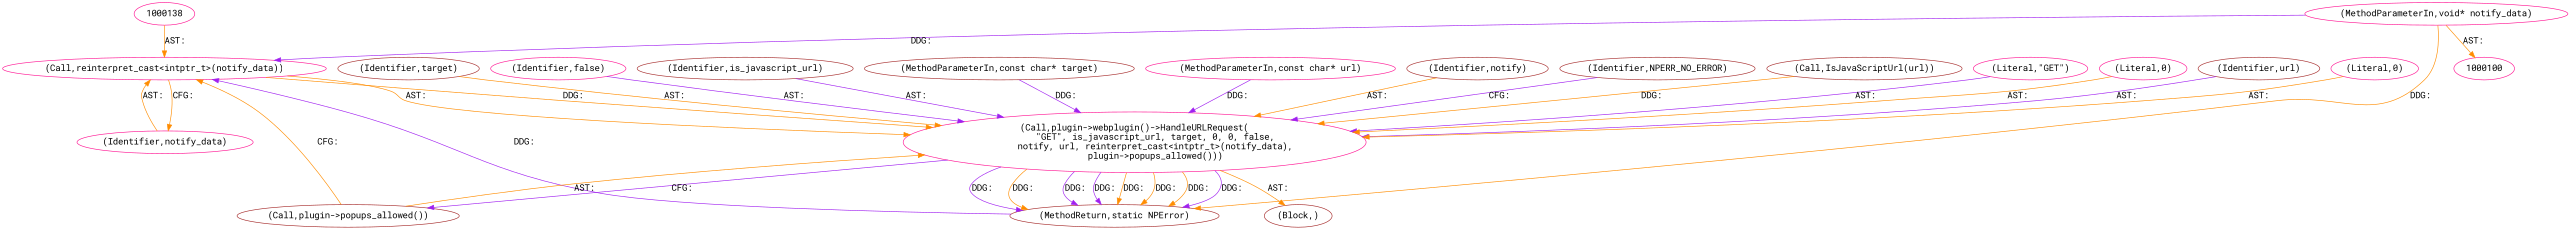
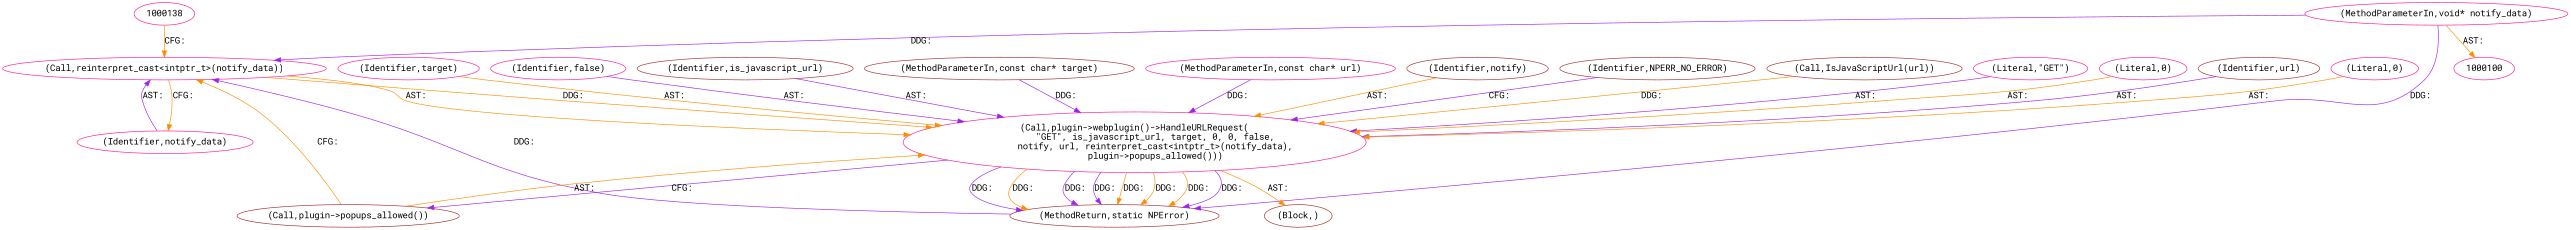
  digraph {
    fontname="Roboto Mono"
    node [color=deeppink fontname="Roboto Mono"]
    edge [color=darkorange fontname="Roboto Mono"]
    n1 [label="(MethodParameterIn,void* notify_data)"]
    n2 [label="(Call,reinterpret_cast<intptr_t>(notify_data))"]
    n3 [color=brown label="(MethodReturn,static NPError)"]
    1000100
    n5 [label="(Call,plugin->webplugin()->HandleURLRequest(\n        \"GET\", is_javascript_url, target, 0, 0, false,\n        notify, url, reinterpret_cast<intptr_t>(notify_data),\n        plugin->popups_allowed()))"]
    n6 [label="(Identifier,notify_data)"]
    n7 [color=brown label="(Call,plugin->popups_allowed())"]
    n8 [color=brown label="(Block,)"]
    n9 [color=brown label="(Identifier,url)"]
    n10 [label="(Literal,0)"]
-   n11 [color=brown label="(Identifier,target)"]
+   n11 [label="(Identifier,target)"]
    n12 [label="(Identifier,false)"]
    n13 [color=brown label="(Identifier,is_javascript_url)"]
    n14 [color=brown label="(MethodParameterIn,const char* target)"]
    n15 [label="(MethodParameterIn,const char* url)"]
    n16 [color=brown label="(Identifier,notify)"]
    n17 [color=brown label="(Identifier,NPERR_NO_ERROR)"]
    n18 [color=brown label="(Call,IsJavaScriptUrl(url))"]
    n19 [label="(Literal,\"GET\")"]
    n20 [label="(Literal,0)"]
    1000138
    n1 -> n2 [color=purple label="DDG: "]
-   n1 -> n3 [label="DDG: "]
+   n1 -> n3 [color=purple label="DDG: "]
    n1 -> 1000100 [label="AST: "]
    n2 -> n5 [label="AST: "]
    n2 -> n5 [label="DDG: "]
    n2 -> n6 [label="CFG: "]
    n3 -> n2 [color=purple label="DDG: "]
    n5 -> n3 [color=purple label="DDG: "]
    n5 -> n3 [label="DDG: "]
    n5 -> n3 [label="DDG: "]
    n5 -> n3 [label="DDG: "]
    n5 -> n3 [color=purple label="DDG: "]
    n5 -> n3 [color=purple label="DDG: "]
    n5 -> n3 [label="DDG: "]
    n5 -> n3 [color=purple label="DDG: "]
    n5 -> n7 [color=purple label="CFG: "]
    n5 -> n8 [label="AST: "]
-   n6 -> n2 [label="AST: "]
+   n6 -> n2 [color=purple label="AST: "]
    n7 -> n2 [label="CFG: "]
    n7 -> n5 [label="AST: "]
    n9 -> n5 [color=purple label="AST: "]
    n10 -> n5 [label="AST: "]
    n11 -> n5 [label="AST: "]
    n12 -> n5 [color=purple label="AST: "]
    n13 -> n5 [color=purple label="AST: "]
    n14 -> n5 [color=purple label="DDG: "]
    n15 -> n5 [color=purple label="DDG: "]
    n16 -> n5 [label="AST: "]
    n17 -> n5 [color=purple label="CFG: "]
    n18 -> n5 [label="DDG: "]
    n19 -> n5 [color=purple label="AST: "]
    n20 -> n5 [label="AST: "]
-   1000138 -> n2 [label="AST: "]
+   1000138 -> n2 [label="CFG: "]
  }
